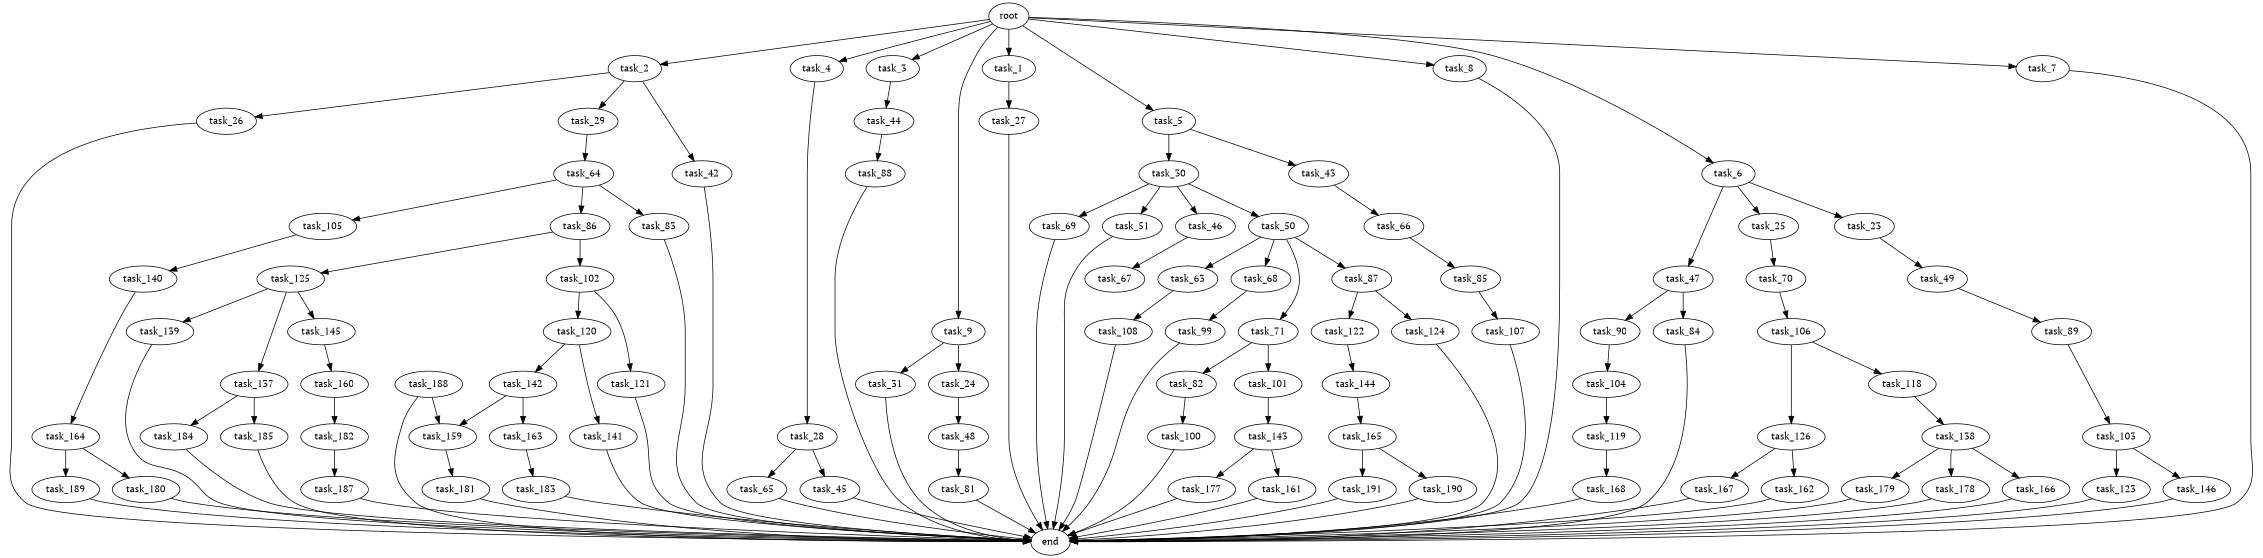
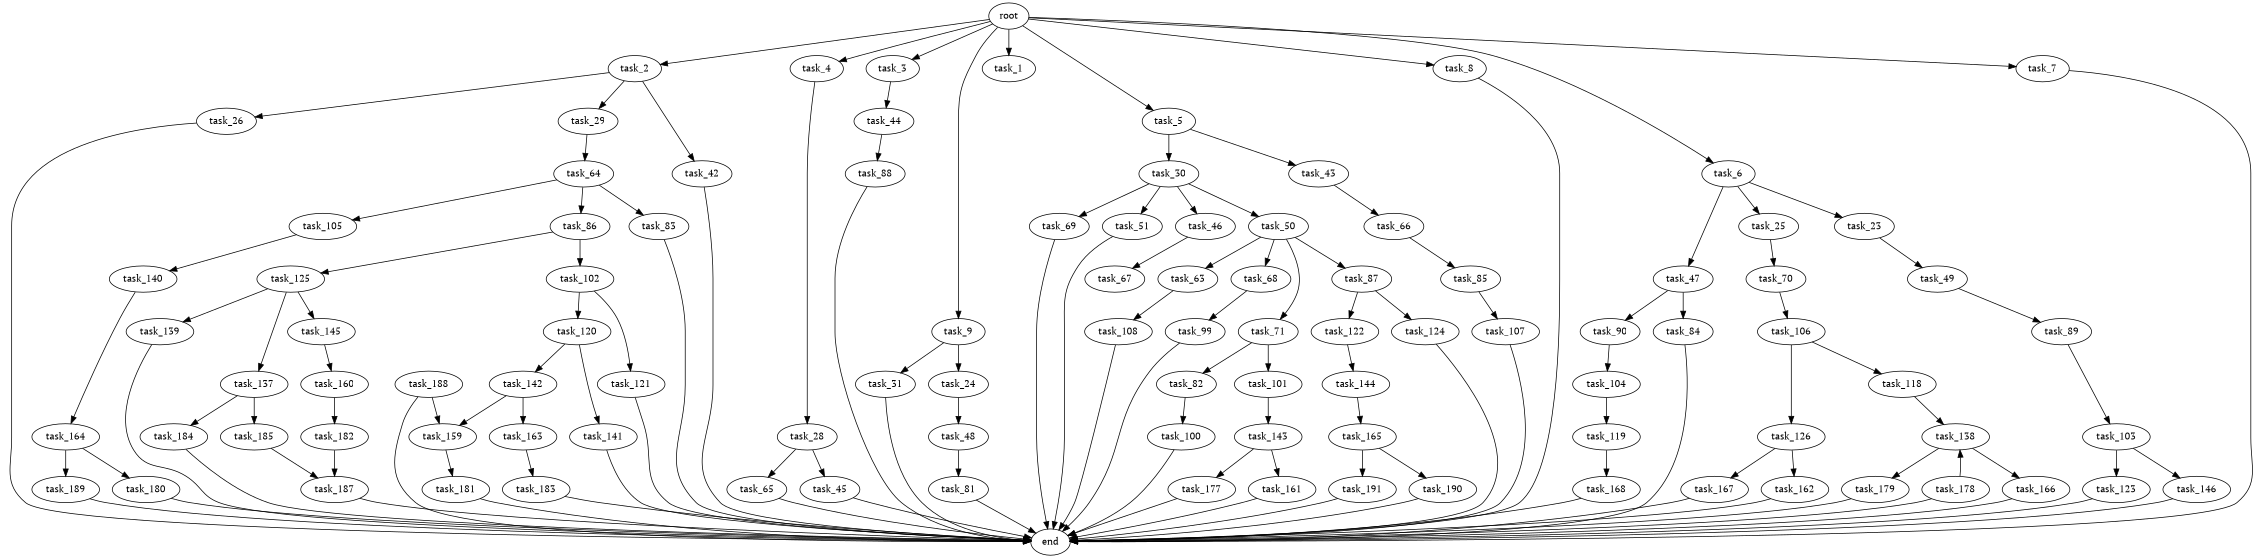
  digraph {
    fontname="PT Serif"
    node [fontname="PT Serif"]
    edge [fontname="PT Serif"]
    task_118
    task_138
    task_166
    task_179
    task_178
    task_102
    task_120
    task_121
    task_142
    task_141
    end
    task_65
    task_159
    task_163
    task_181
    task_183
    task_162
    task_105
    task_140
    task_164
    task_182
    task_187
    task_45
    task_25
    task_70
    task_106
    task_144
    task_165
    task_190
    task_191
    task_46
    task_67
    task_189
    task_180
    task_82
    task_100
    task_139
    task_28
    task_50
    task_71
    task_87
    task_63
    task_68
    task_101
    task_122
    task_124
    task_108
    task_99
    task_143
    task_31
    task_49
    task_89
    task_103
    task_146
    task_90
    task_104
    task_119
    task_126
    task_167
    task_188
    task_2
    task_42
    task_26
    task_29
    task_64
    task_30
    task_69
    task_51
    task_177
    task_160
    task_168
    task_4
    task_48
    task_81
    task_44
    task_88
    task_85
    task_107
    task_23
    task_123
    task_24
    task_3
    task_9
    task_161
    task_86
    task_125
    task_145
    task_137
    task_1
-   task_27
    task_5
    task_43
    task_66
    task_185
    task_8
    task_83
    task_84
    task_47
    root
    task_6
    task_7
    task_184
    task_118 -> task_138
    task_138 -> task_166
    task_138 -> task_179
-   task_138 -> task_178
+   task_178 -> task_138
    task_166 -> end
    task_179 -> end
    task_178 -> end
    task_102 -> task_120
    task_102 -> task_121
    task_120 -> task_142
    task_120 -> task_141
    task_121 -> end
    task_142 -> task_159
    task_142 -> task_163
    task_141 -> end
    task_65 -> end
    task_159 -> task_181
    task_163 -> task_183
    task_181 -> end
    task_183 -> end
    task_162 -> end
    task_105 -> task_140
    task_140 -> task_164
    task_164 -> task_189
    task_164 -> task_180
    task_182 -> task_187
    task_187 -> end
    task_45 -> end
    task_25 -> task_70
    task_70 -> task_106
    task_106 -> task_118
    task_106 -> task_126
    task_144 -> task_165
    task_165 -> task_190
    task_165 -> task_191
    task_190 -> end
    task_191 -> end
    task_46 -> task_67
    task_189 -> end
    task_180 -> end
    task_82 -> task_100
    task_100 -> end
    task_139 -> end
    task_28 -> task_65
    task_28 -> task_45
    task_50 -> task_71
    task_50 -> task_87
    task_50 -> task_63
    task_50 -> task_68
    task_71 -> task_82
    task_71 -> task_101
    task_87 -> task_122
    task_87 -> task_124
    task_63 -> task_108
    task_68 -> task_99
    task_101 -> task_143
    task_122 -> task_144
    task_124 -> end
    task_108 -> end
    task_99 -> end
    task_143 -> task_177
    task_143 -> task_161
    task_31 -> end
    task_49 -> task_89
    task_89 -> task_103
    task_103 -> task_146
    task_103 -> task_123
    task_146 -> end
    task_90 -> task_104
    task_104 -> task_119
    task_119 -> task_168
    task_126 -> task_162
    task_126 -> task_167
    task_167 -> end
    task_188 -> end
    task_188 -> task_159
    task_2 -> task_42
    task_2 -> task_26
    task_2 -> task_29
    task_42 -> end
    task_26 -> end
    task_29 -> task_64
    task_64 -> task_105
    task_64 -> task_86
    task_64 -> task_83
    task_30 -> task_46
    task_30 -> task_50
    task_30 -> task_69
    task_30 -> task_51
    task_69 -> end
    task_51 -> end
    task_177 -> end
    task_160 -> task_182
    task_168 -> end
    task_4 -> task_28
    task_48 -> task_81
    task_81 -> end
    task_44 -> task_88
    task_88 -> end
    task_85 -> task_107
    task_107 -> end
    task_23 -> task_49
    task_123 -> end
    task_24 -> task_48
    task_3 -> task_44
    task_9 -> task_31
    task_9 -> task_24
    task_161 -> end
    task_86 -> task_102
    task_86 -> task_125
    task_125 -> task_139
    task_125 -> task_145
    task_125 -> task_137
    task_145 -> task_160
    task_137 -> task_185
    task_137 -> task_184
-   task_1 -> task_27
-   task_27 -> end
    task_5 -> task_30
    task_5 -> task_43
    task_43 -> task_66
    task_66 -> task_85
-   task_185 -> end
+   task_185 -> task_187
    task_8 -> end
    task_83 -> end
    task_84 -> end
    task_47 -> task_90
    task_47 -> task_84
    root -> task_2
    root -> task_4
    root -> task_3
    root -> task_9
    root -> task_1
    root -> task_5
    root -> task_8
    root -> task_6
    root -> task_7
    task_6 -> task_25
    task_6 -> task_23
    task_6 -> task_47
    task_7 -> end
    task_184 -> end
  }
